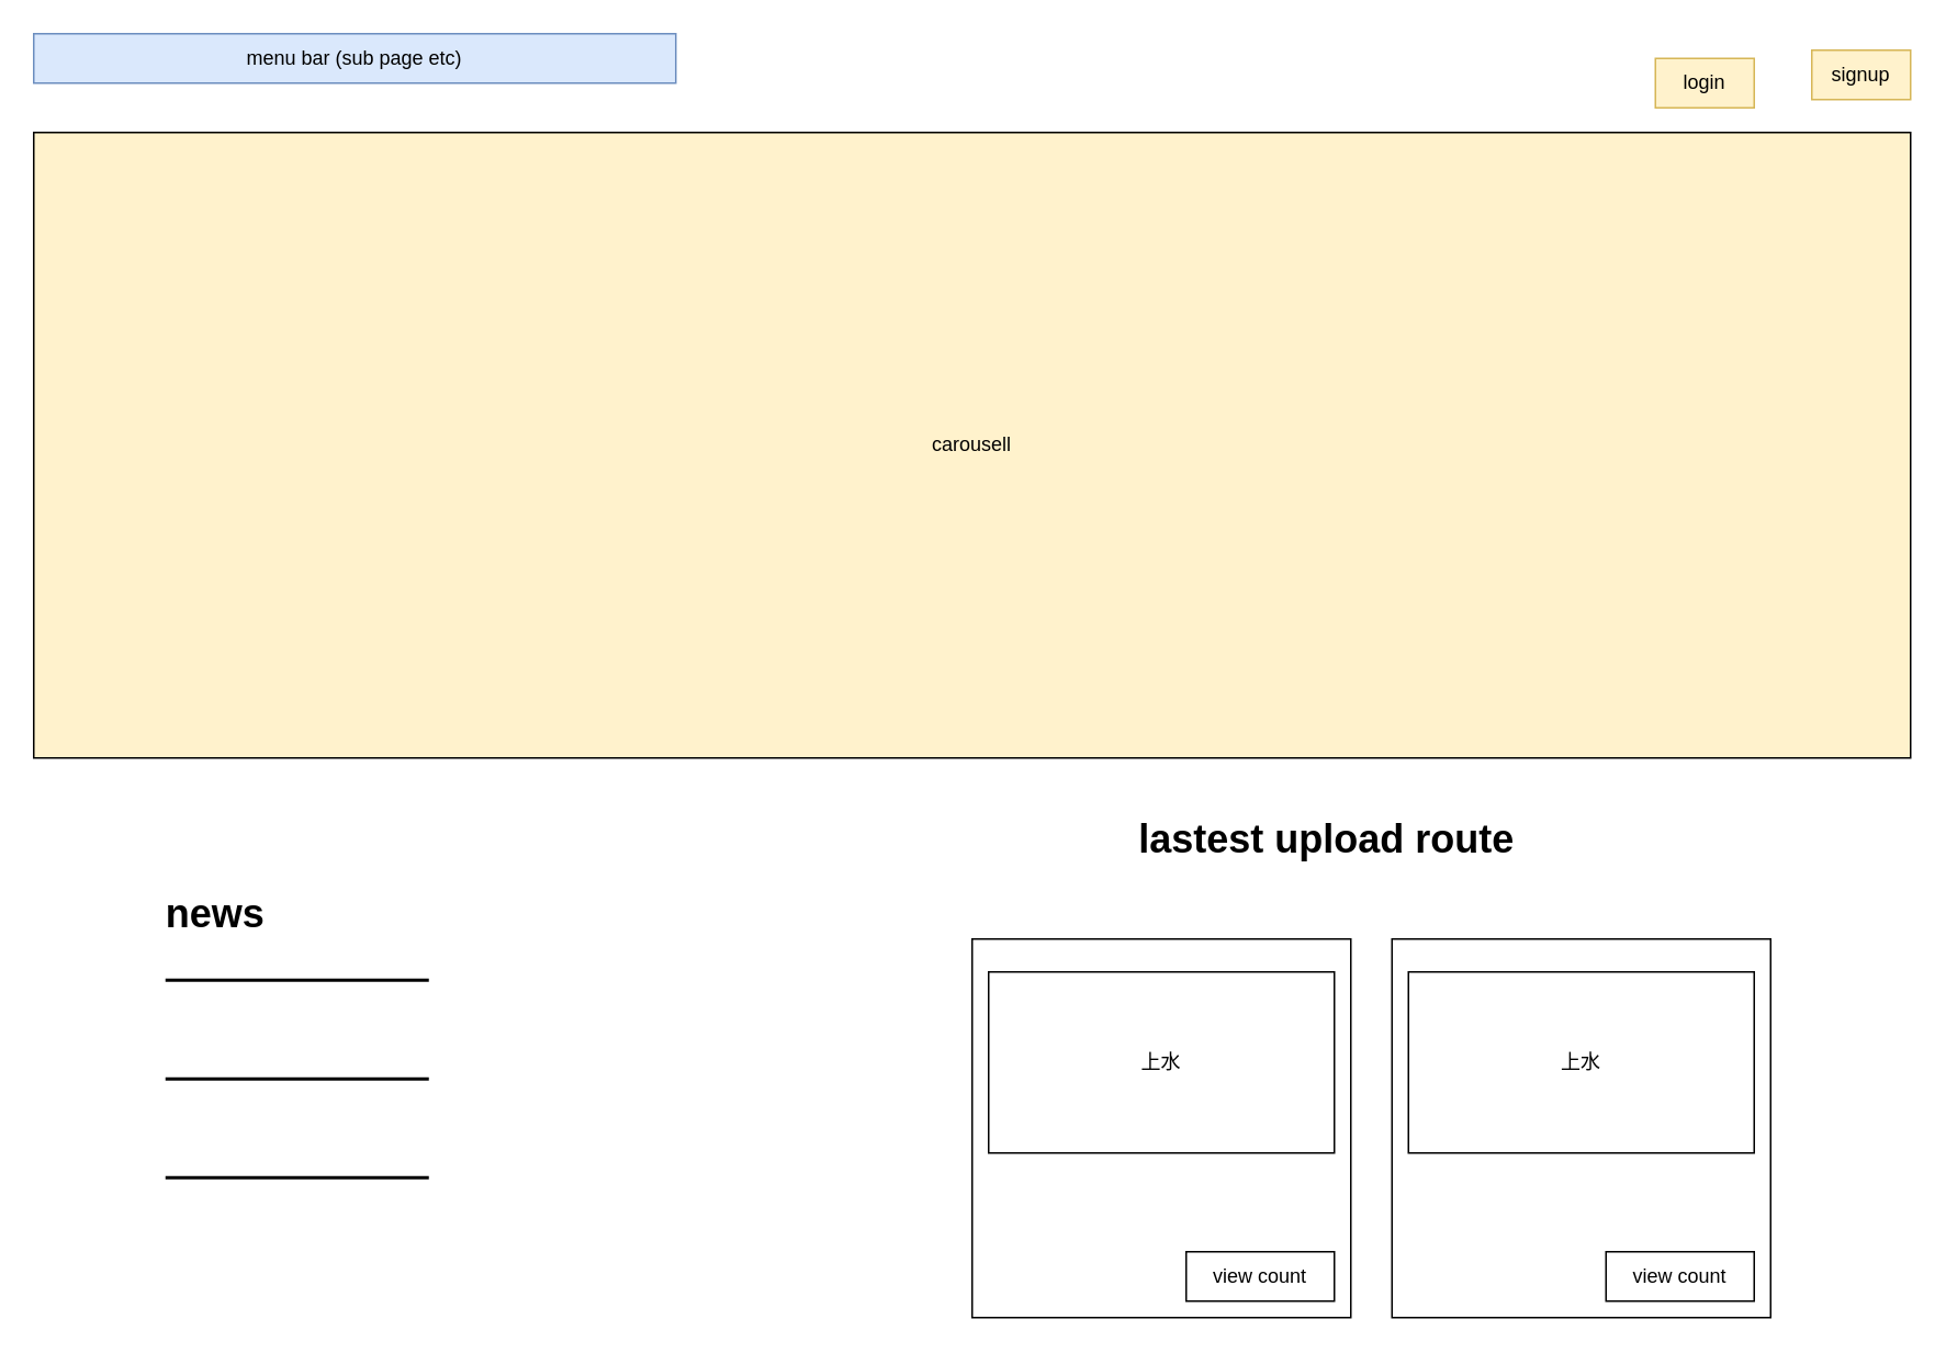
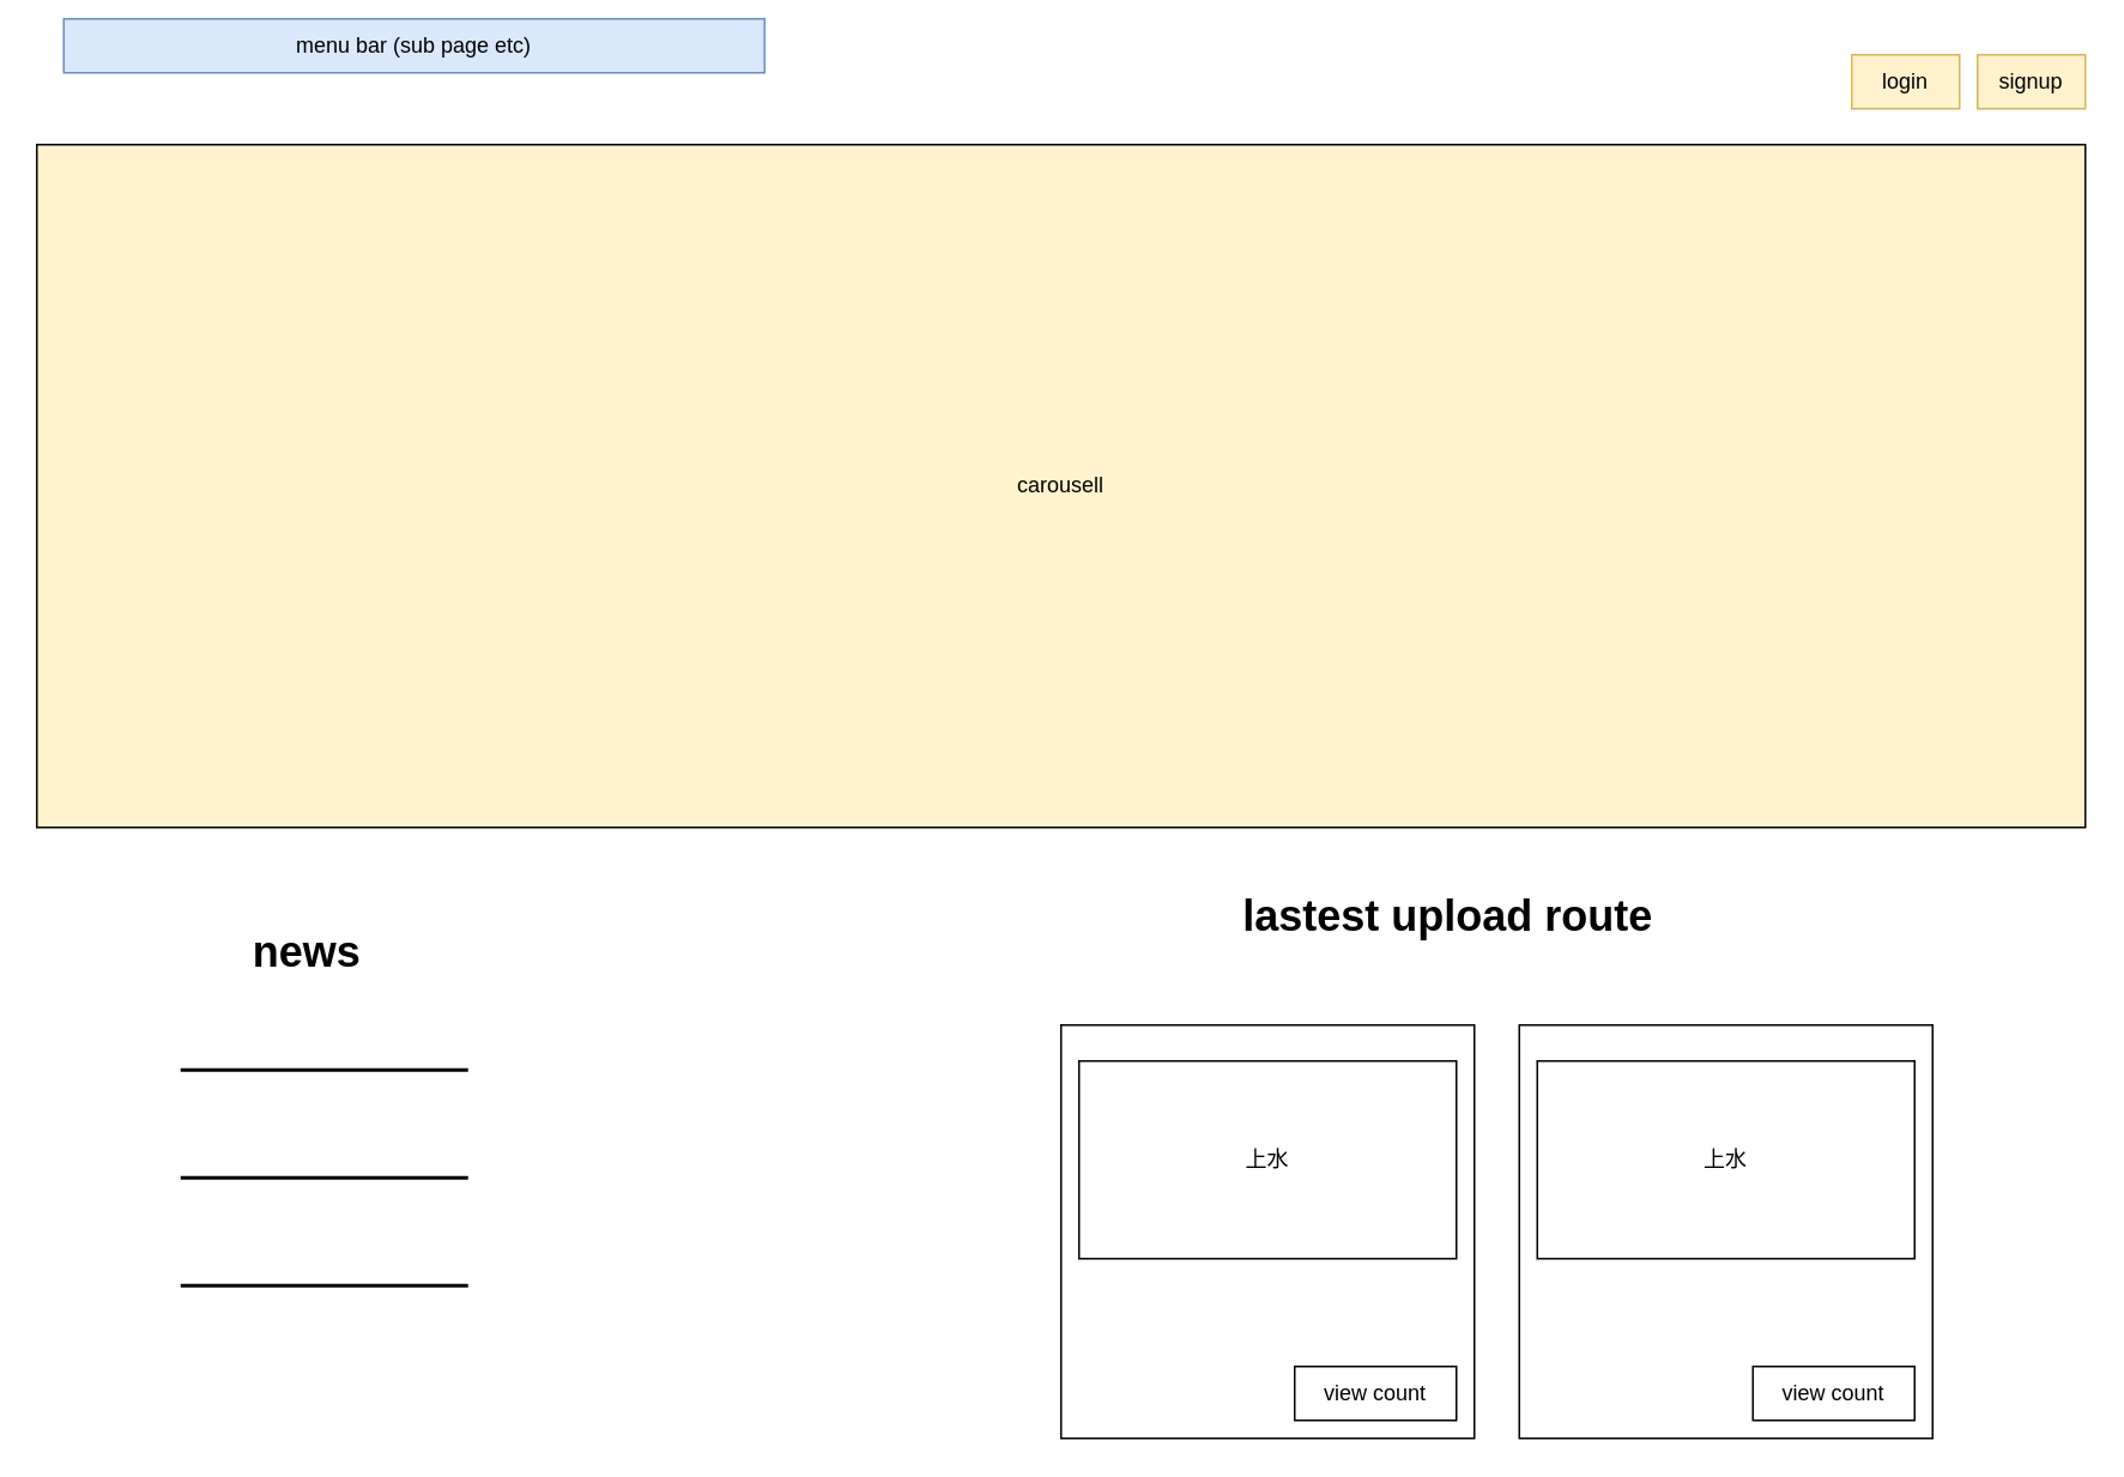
  <mxCell id="0" />
  <mxCell id="1" parent="0" />
- <mxCell id="2" value="menu bar (sub page etc)" style="rounded=0;whiteSpace=wrap;html=1;fillColor=#dae8fc;strokeColor=#6c8ebf;" parent="1" vertex="1"><mxGeometry x="20" y="20" width="390" height="30" as="geometry" /></mxCell>
- <mxCell id="3" value="login" style="rounded=0;whiteSpace=wrap;html=1;fillColor=#fff2cc;strokeColor=#d6b656;" parent="1" vertex="1"><mxGeometry x="1005" y="35" width="60" height="30" as="geometry" /></mxCell>
+ <mxCell id="2" value="menu bar (sub page etc)" style="rounded=0;whiteSpace=wrap;html=1;fillColor=#dae8fc;strokeColor=#6c8ebf;" parent="1" vertex="1"><mxGeometry x="35" y="10" width="390" height="30" as="geometry" /></mxCell>
+ <mxCell id="3" value="login" style="rounded=0;whiteSpace=wrap;html=1;fillColor=#fff2cc;strokeColor=#d6b656;" parent="1" vertex="1"><mxGeometry x="1030" y="30" width="60" height="30" as="geometry" /></mxCell>
  <mxCell id="4" value="signup" style="rounded=0;whiteSpace=wrap;html=1;fillColor=#fff2cc;strokeColor=#d6b656;" parent="1" vertex="1"><mxGeometry x="1100" y="30" width="60" height="30" as="geometry" /></mxCell>
  <mxCell id="5" value="carousell" style="rounded=0;whiteSpace=wrap;html=1;fillColor=#fff2cc;" parent="1" vertex="1"><mxGeometry x="20" y="80" width="1140" height="380" as="geometry" /></mxCell>
- <mxCell id="6" value="news" style="text;strokeColor=none;fillColor=none;html=1;fontSize=24;fontStyle=1;verticalAlign=middle;align=center;" parent="1" vertex="1"><mxGeometry x="80" y="535" width="100" height="40" as="geometry" /></mxCell>
+ <mxCell id="6" value="news" style="text;strokeColor=none;fillColor=none;html=1;fontSize=24;fontStyle=1;verticalAlign=middle;align=center;" parent="1" vertex="1"><mxGeometry x="120" y="510" width="100" height="40" as="geometry" /></mxCell>
  <mxCell id="7" value="lastest upload route" style="text;strokeColor=none;fillColor=none;html=1;fontSize=24;fontStyle=1;verticalAlign=middle;align=center;" parent="1" vertex="1"><mxGeometry x="755" y="490" width="100" height="40" as="geometry" /></mxCell>
  <mxCell id="8" value="" style="whiteSpace=wrap;html=1;aspect=fixed;" parent="1" vertex="1"><mxGeometry x="590" y="570" width="230" height="230" as="geometry" /></mxCell>
  <mxCell id="9" value="上水" style="rounded=0;whiteSpace=wrap;html=1;" parent="1" vertex="1"><mxGeometry x="600" y="590" width="210" height="110" as="geometry" /></mxCell>
  <mxCell id="10" value="view count" style="rounded=0;whiteSpace=wrap;html=1;" parent="1" vertex="1"><mxGeometry x="720" y="760" width="90" height="30" as="geometry" /></mxCell>
  <mxCell id="11" value="" style="whiteSpace=wrap;html=1;aspect=fixed;" parent="1" vertex="1"><mxGeometry x="845" y="570" width="230" height="230" as="geometry" /></mxCell>
  <mxCell id="12" value="上水" style="rounded=0;whiteSpace=wrap;html=1;" parent="1" vertex="1"><mxGeometry x="855" y="590" width="210" height="110" as="geometry" /></mxCell>
  <mxCell id="13" value="view count" style="rounded=0;whiteSpace=wrap;html=1;" parent="1" vertex="1"><mxGeometry x="975" y="760" width="90" height="30" as="geometry" /></mxCell>
  <mxCell id="14" value="" style="line;strokeWidth=2;html=1;" parent="1" vertex="1"><mxGeometry x="100" y="590" width="160" height="10" as="geometry" /></mxCell>
  <mxCell id="15" value="" style="line;strokeWidth=2;html=1;" parent="1" vertex="1"><mxGeometry x="100" y="650" width="160" height="10" as="geometry" /></mxCell>
  <mxCell id="16" value="" style="line;strokeWidth=2;html=1;" parent="1" vertex="1"><mxGeometry x="100" y="710" width="160" height="10" as="geometry" /></mxCell>
